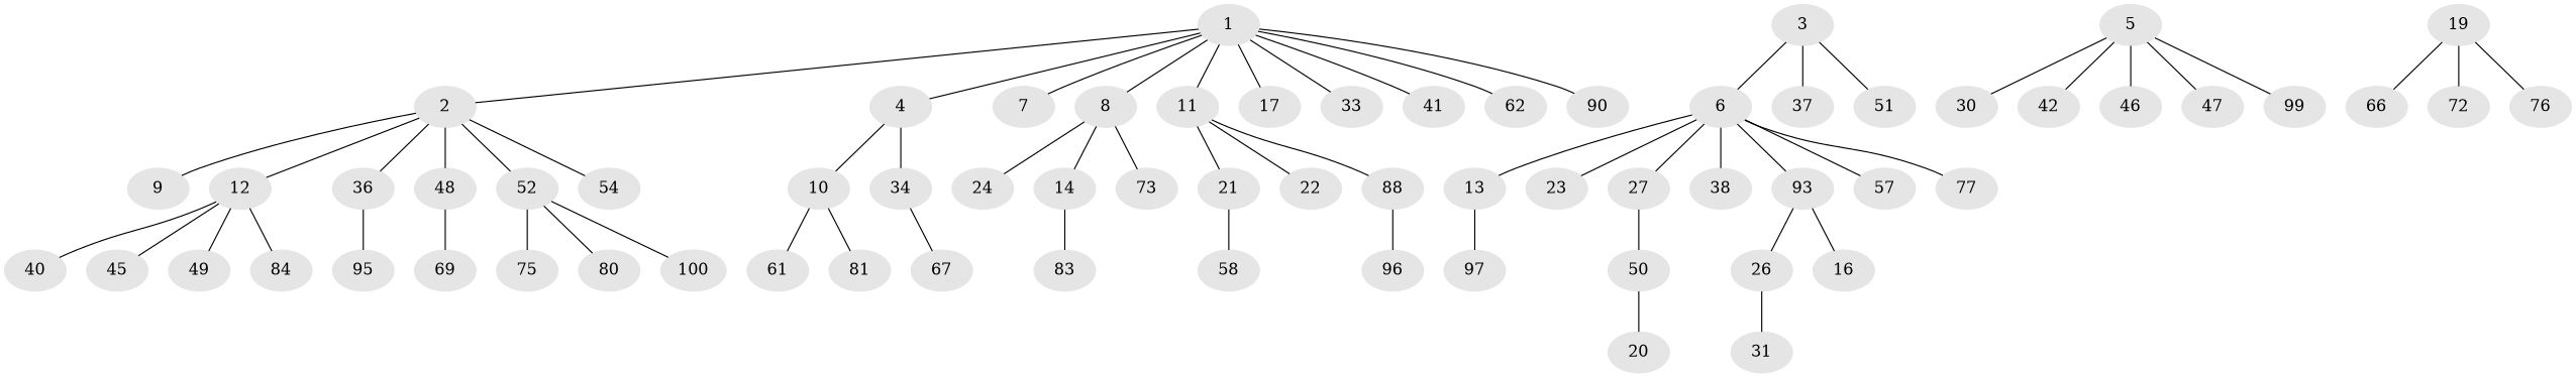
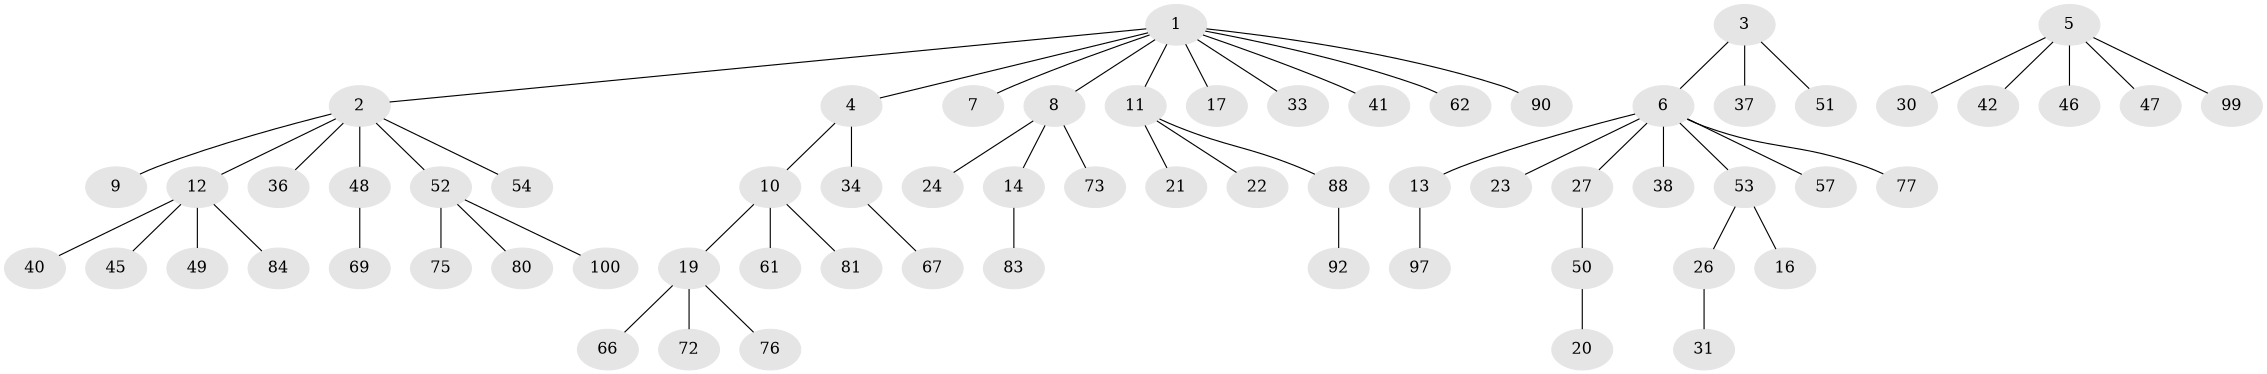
  graph {
    node [color=gray90 style=filled]
    1 [super="+25"]
    2 [super="+29"]
    4 [super="+16"]
    7 [super="+43"]
    8 [super="+20"]
    11 [super="+32"]
    17
    33 [super="+78"]
    41
    62 [super="+65"]
    90
    9
    12 [super="+15"]
    36
    48 [super="+60"]
    52 [super="+86"]
    54
    3 [super="+14"]
    6 [super="+18"]
    37
    51 [super="+98"]
    10 [super="+64"]
    34 [super="+39"]
    24
    n25 [label=14]
    73
    21 [super="+85"]
    22 [super="+28"]
    88 [super="+92"]
    40
    45
    49
    84
-   95
    69 [super="+82"]
    75
    80
    100
    13
    23
    27 [super="+35"]
    38
-   53 [label=93]
+   53
    57
    77
    5 [super="+68"]
    30 [super="+63"]
    42
    46
    47
    99
    19 [super="+59"]
    61
    81
    67
    97
    26 [super="+79"]
    31 [super="+71"]
    50 [super="+55"]
    n60 [label=16]
    83 [super="+89"]
    66
    72 [super="+93"]
    76
-   58 [super="+74"]
-   96
+   96 [label=92]
    n67 [label=20 super="+87"]
    1 -- 2
    1 -- 4
    1 -- 7
    1 -- 8
    1 -- 11
    1 -- 17
    1 -- 33
    1 -- 41
    1 -- 62
    1 -- 90
    2 -- 9
    2 -- 12
    2 -- 36
    2 -- 48
    2 -- 52
    2 -- 54
    4 -- 10
    4 -- 34
    8 -- 24
    8 -- n25
    8 -- 73
    11 -- 21
    11 -- 22
    11 -- 88
    12 -- 40
    12 -- 45
    12 -- 49
    12 -- 84
-   36 -- 95
    48 -- 69
    52 -- 75
    52 -- 80
    52 -- 100
    3 -- 6
    3 -- 37
    3 -- 51
    6 -- 13
    6 -- 23
    6 -- 27
    6 -- 38
    6 -- 53
    6 -- 57
    6 -- 77
+   10 -- 19
    10 -- 61
    10 -- 81
    34 -- 67
    n25 -- 83
-   21 -- 58
    88 -- 96
    13 -- 97
    27 -- 50
    53 -- 26
    53 -- n60
    5 -- 30
    5 -- 42
    5 -- 46
    5 -- 47
    5 -- 99
    19 -- 66
    19 -- 72
    19 -- 76
    26 -- 31
    50 -- n67
  }
